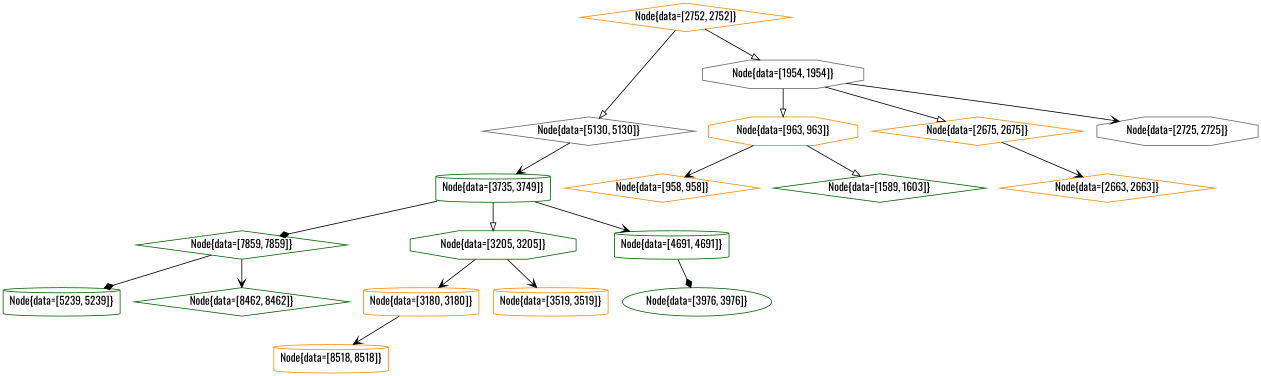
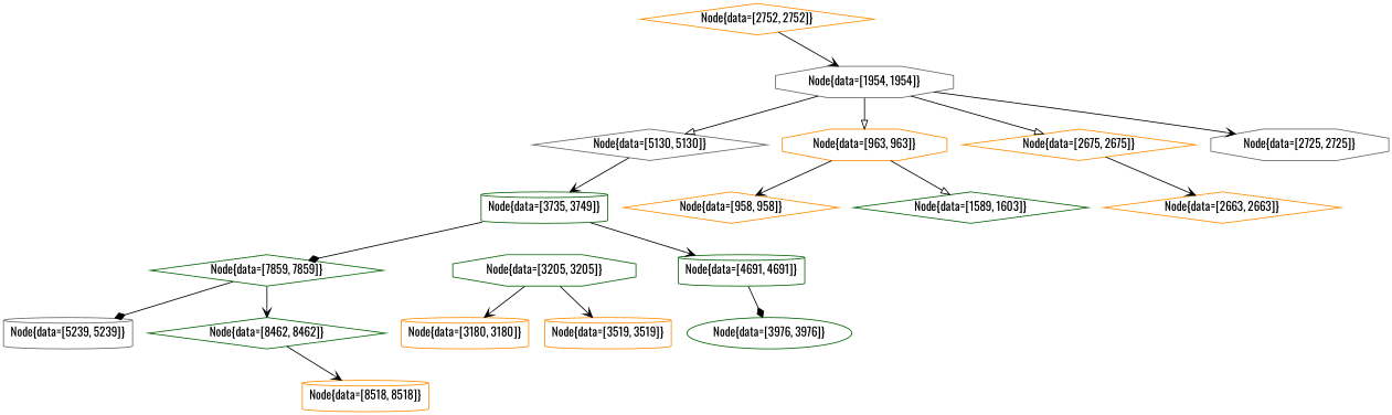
  digraph {
    fontname=Oswald
    node [color=darkorange fontname=Oswald shape=diamond]
    edge [arrowhead=vee fontname=Oswald]
    n1 [label="Node{data=[2752, 2752]}"]
    n2 [color=gray40 label="Node{data=[1954, 1954]}" shape=octagon]
    n3 [color=gray40 label="Node{data=[5130, 5130]}"]
    n4 [label="Node{data=[963, 963]}" shape=octagon]
    n5 [label="Node{data=[2675, 2675]}"]
    n6 [color=gray40 label="Node{data=[2725, 2725]}" shape=octagon]
    n7 [color=darkgreen label="Node{data=[3735, 3749]}" shape=cylinder]
    n8 [label="Node{data=[958, 958]}"]
    n9 [color=darkgreen label="Node{data=[1589, 1603]}"]
    n10 [label="Node{data=[2663, 2663]}"]
    n11 [color=darkgreen label="Node{data=[7859, 7859]}"]
    n12 [color=darkgreen label="Node{data=[3205, 3205]}" shape=octagon]
    n13 [color=darkgreen label="Node{data=[4691, 4691]}" shape=cylinder]
-   n14 [color=darkgreen label="Node{data=[5239, 5239]}" shape=cylinder]
+   n14 [color=gray40 label="Node{data=[5239, 5239]}" shape=cylinder]
    n15 [color=darkgreen label="Node{data=[8462, 8462]}"]
    n16 [label="Node{data=[3180, 3180]}" shape=cylinder]
    n17 [label="Node{data=[3519, 3519]}" shape=cylinder]
    n18 [color=darkgreen label="Node{data=[3976, 3976]}" shape=ellipse]
    n19 [label="Node{data=[8518, 8518]}" shape=cylinder]
-   n1 -> n2 [arrowhead=onormal]
-   n1 -> n3 [arrowhead=onormal]
+   n1 -> n2
+   n2 -> n3 [arrowhead=onormal]
    n2 -> n4 [arrowhead=onormal]
    n2 -> n5 [arrowhead=onormal]
    n2 -> n6
    n3 -> n7
    n4 -> n8
    n4 -> n9 [arrowhead=onormal]
    n5 -> n10
    n7 -> n11 [arrowhead=diamond]
-   n7 -> n12 [arrowhead=onormal]
    n7 -> n13
    n11 -> n14 [arrowhead=diamond]
    n11 -> n15
    n12 -> n16
    n12 -> n17
    n13 -> n18 [arrowhead=diamond]
-   n16 -> n19
+   n15 -> n19
  }
